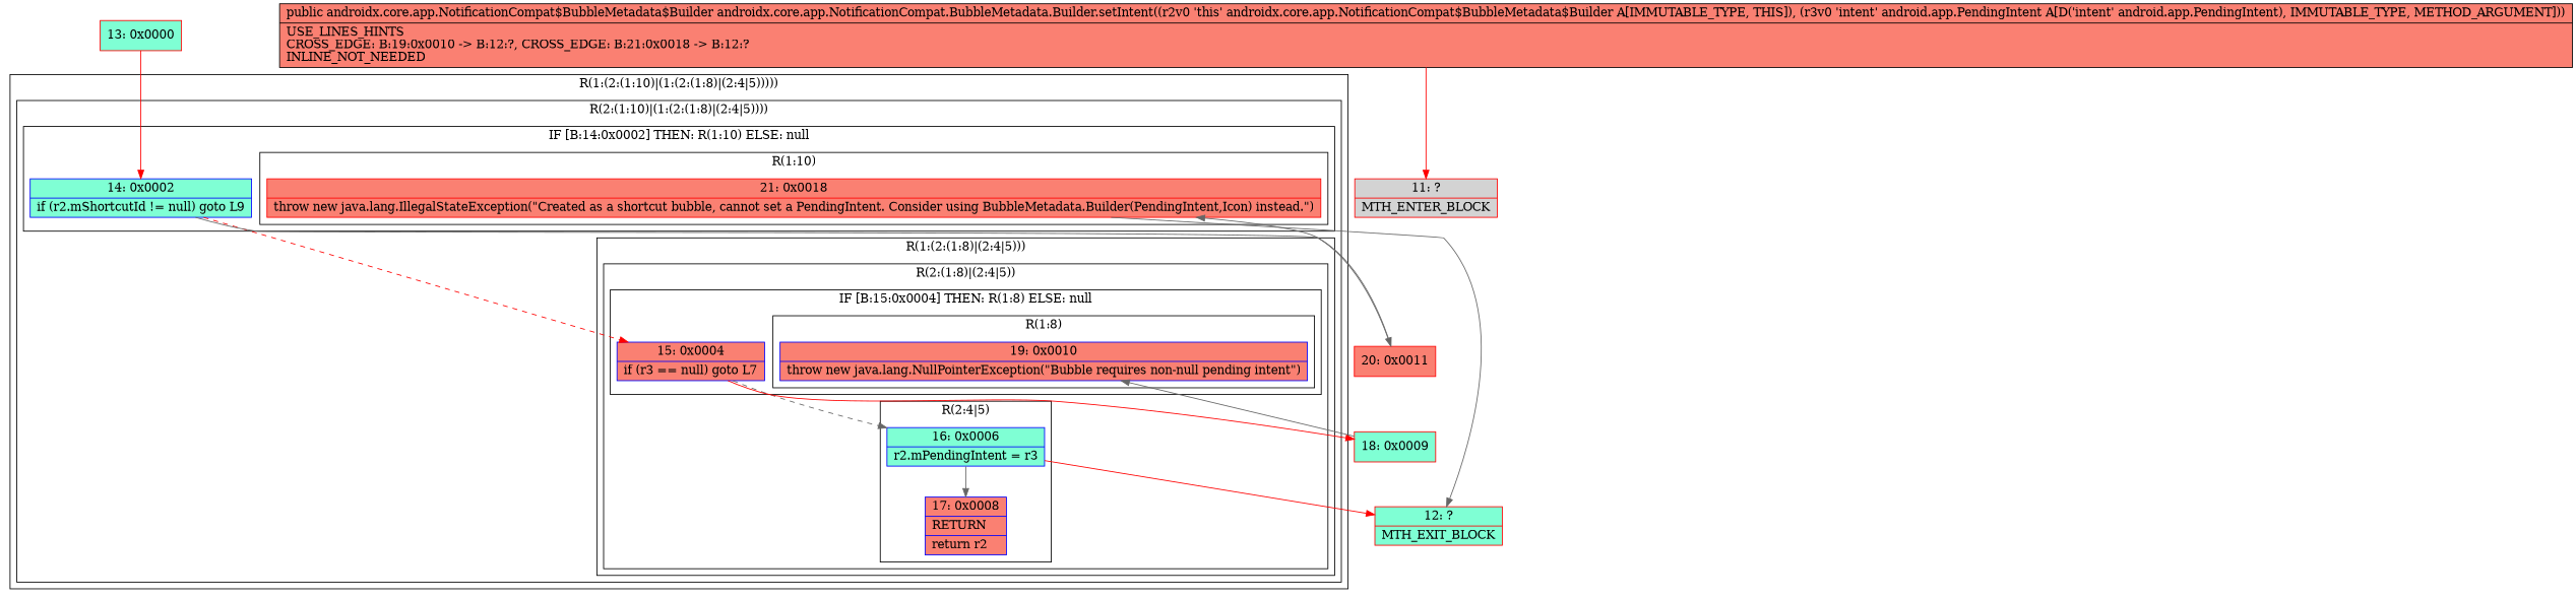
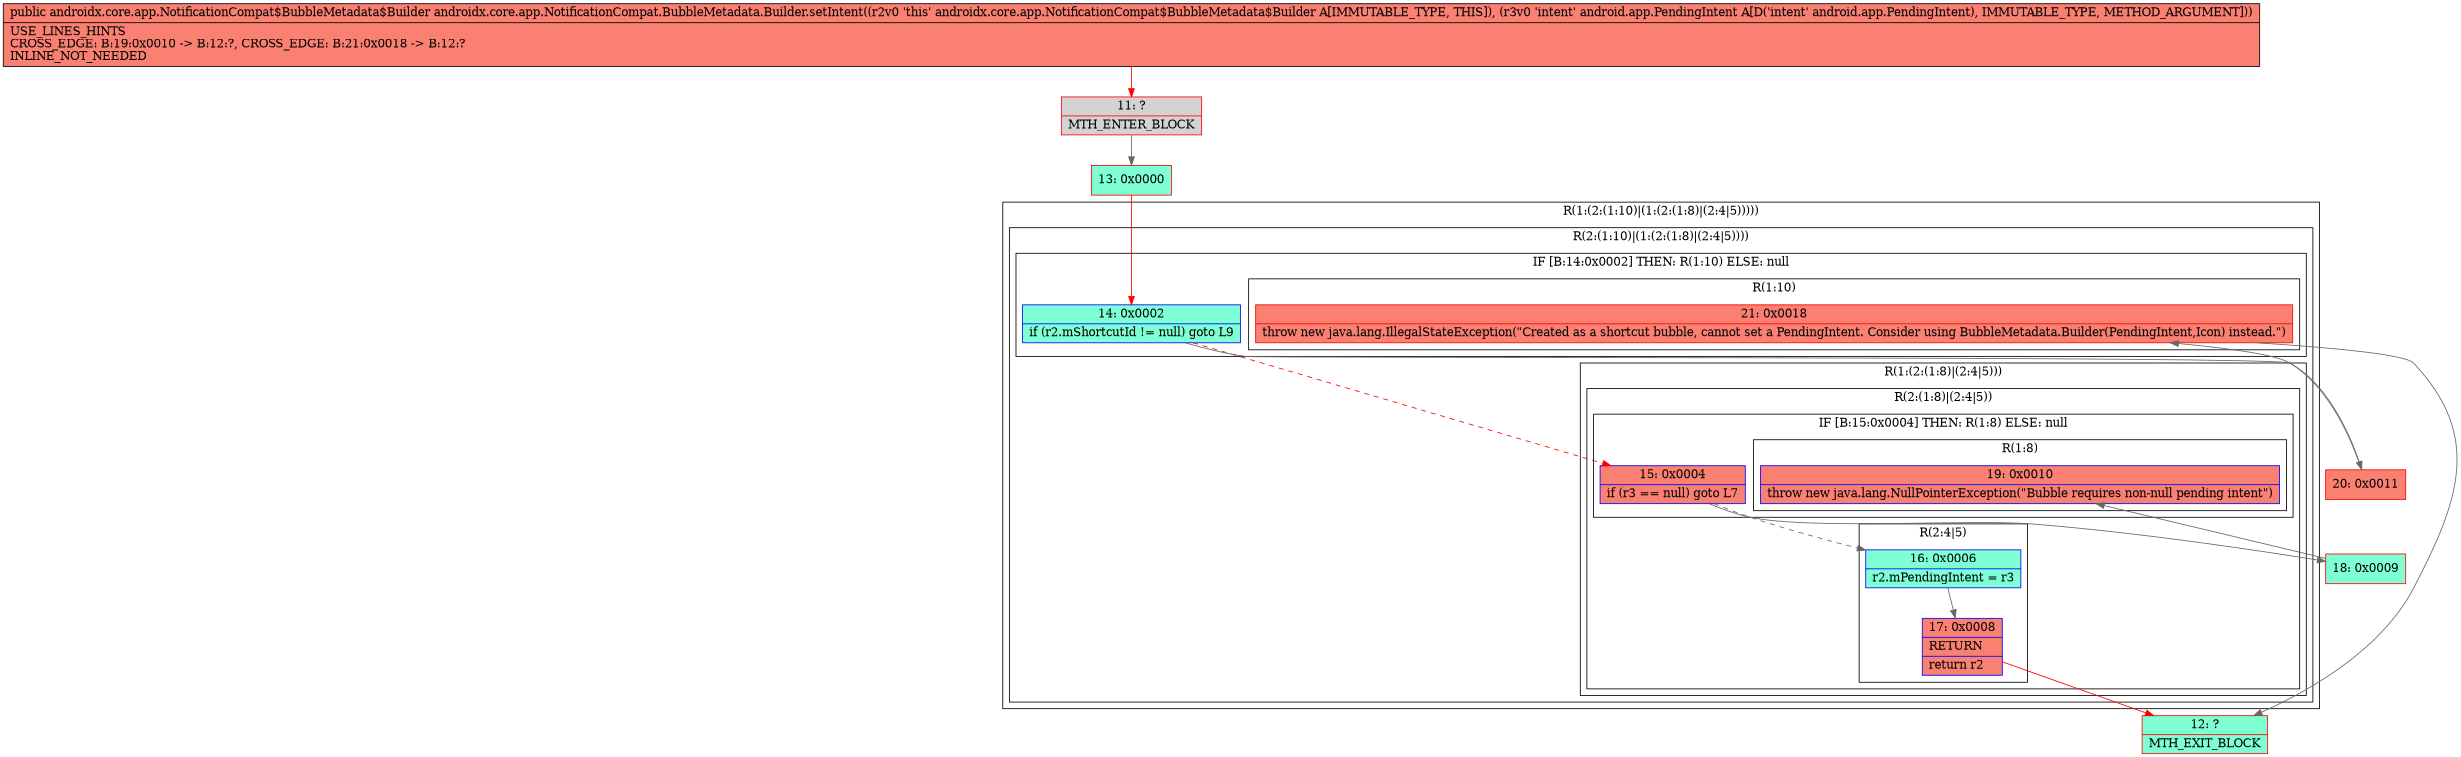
  digraph {
    node [color=red fillcolor=salmon shape=record style=filled]
    edge [color=gray40]
    n1 [label="{21\:\ 0x0018|throw new java.lang.IllegalStateException(\"Created as a shortcut bubble, cannot set a PendingIntent. Consider using BubbleMetadata.Builder(PendingIntent,Icon) instead.\")\l}"]
    n2 [color=blue fillcolor=aquamarine label="{14\:\ 0x0002|if (r2.mShortcutId != null) goto L9\l}"]
    n3 [color=blue label="{19\:\ 0x0010|throw new java.lang.NullPointerException(\"Bubble requires non\-null pending intent\")\l}"]
    n4 [color=blue label="{15\:\ 0x0004|if (r3 == null) goto L7\l}"]
    n5 [color=blue fillcolor=aquamarine label="{16\:\ 0x0006|r2.mPendingIntent = r3\l}"]
    n6 [color=blue label="{17\:\ 0x0008|RETURN\l|return r2\l}"]
    n7 [fillcolor=aquamarine label="{12\:\ ?|MTH_EXIT_BLOCK\l}"]
    n8 [label="{20\:\ 0x0011}"]
    n9 [fillcolor=aquamarine label="{18\:\ 0x0009}"]
    n10 [fillcolor=lightgrey label="{11\:\ ?|MTH_ENTER_BLOCK\l}"]
    n11 [fillcolor=aquamarine label="{13\:\ 0x0000}"]
    n12 [label="{public androidx.core.app.NotificationCompat$BubbleMetadata$Builder androidx.core.app.NotificationCompat.BubbleMetadata.Builder.setIntent((r2v0 'this' androidx.core.app.NotificationCompat$BubbleMetadata$Builder A[IMMUTABLE_TYPE, THIS]), (r3v0 'intent' android.app.PendingIntent A[D('intent' android.app.PendingIntent), IMMUTABLE_TYPE, METHOD_ARGUMENT]))  | USE_LINES_HINTS\lCROSS_EDGE: B:19:0x0010 \-\> B:12:?, CROSS_EDGE: B:21:0x0018 \-\> B:12:?\lINLINE_NOT_NEEDED\l}" color=""]
    subgraph cluster_1 {
      label="R(1:(2:(1:10)|(1:(2:(1:8)|(2:4|5)))))"
      subgraph cluster_2 {
        label="R(2:(1:10)|(1:(2:(1:8)|(2:4|5))))"
        subgraph cluster_3 {
          label="IF [B:14:0x0002] THEN: R(1:10) ELSE: null"
          n2
          subgraph cluster_4 {
            label="R(1:10)"
            n1
          }
        }
        subgraph cluster_5 {
          label="R(1:(2:(1:8)|(2:4|5)))"
          subgraph cluster_6 {
            label="R(2:(1:8)|(2:4|5))"
            subgraph cluster_7 {
              label="IF [B:15:0x0004] THEN: R(1:8) ELSE: null"
              n4
              subgraph cluster_8 {
                label="R(1:8)"
                n3
              }
            }
            subgraph cluster_9 {
              label="R(2:4|5)"
              n5
              n6
            }
          }
        }
      }
    }
    n1 -> n7
    n2 -> n4 [color=red style=dashed]
    n2 -> n8
    n4 -> n5 [style=dashed]
-   n4 -> n9 [color=red]
+   n4 -> n9
    n5 -> n6
-   n5 -> n7 [color=red]
+   n6 -> n7 [color=red]
    n8 -> n1
    n9 -> n3
+   n10 -> n11
    n11 -> n2 [color=red]
    n12 -> n10 [color=red]
  }
